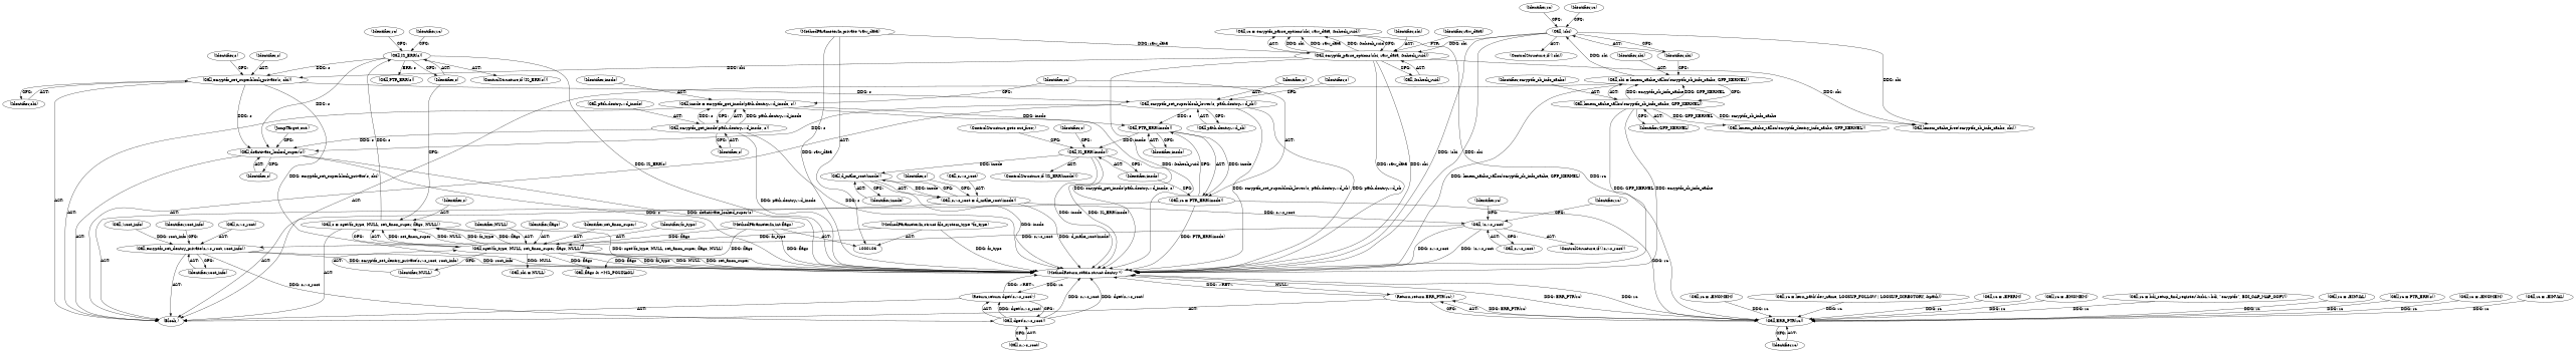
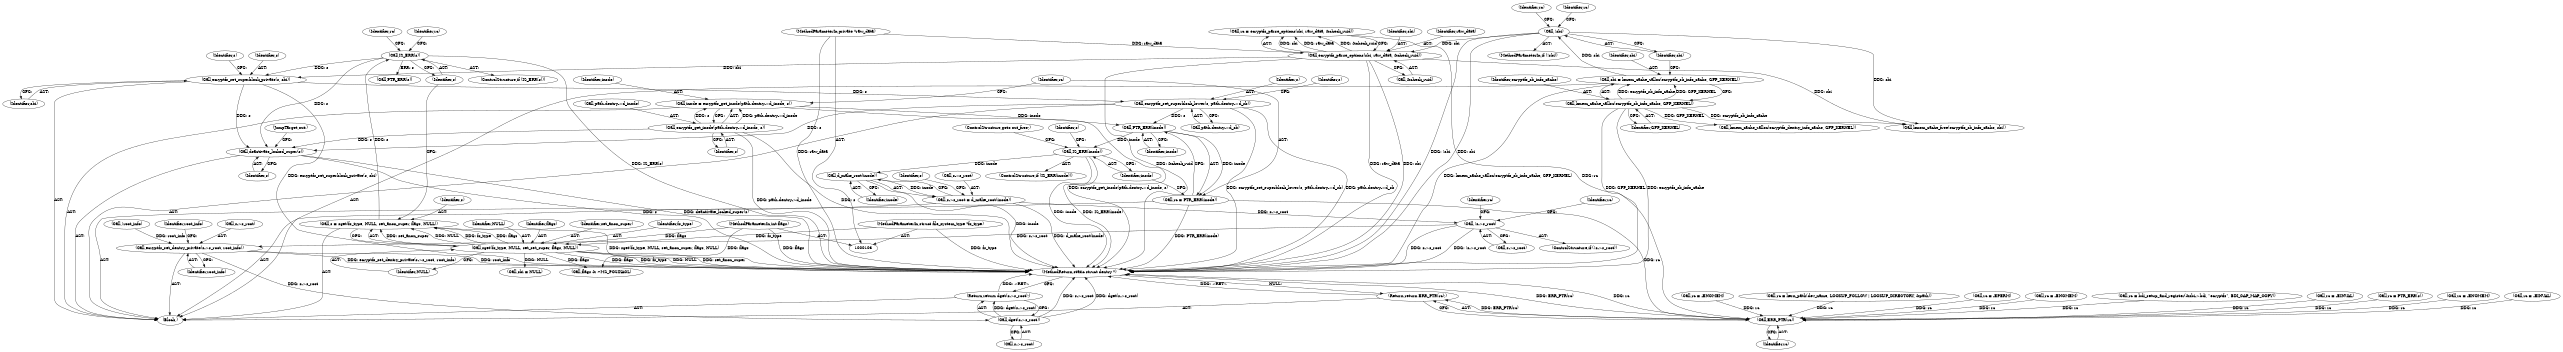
  digraph {
    n1 [label="(Call,ecryptfs_set_superblock_lower(s, path.dentry->d_sb))"]
    n2 [label="(Call,deactivate_locked_super(s))"]
    n3 [label="(Block,)"]
    n4 [label="(MethodReturn,static struct dentry *)"]
    n5 [label="(Call,path.dentry->d_sb)"]
    n6 [label="(Call,PTR_ERR(inode))"]
    n7 [label="(Call,ecryptfs_get_inode(path.dentry->d_inode, s))"]
    n8 [label="(Call,inode = ecryptfs_get_inode(path.dentry->d_inode, s))"]
    n9 [label="(Identifier,s)"]
    n10 [label="(Identifier,s)"]
    n11 [label="(Return,return ERR_PTR(rc);)"]
    n12 [label="(Return,return dget(s->s_root);)"]
    n13 [label="(Call,ecryptfs_set_superblock_private(s, sbi))"]
    n14 [label="(Identifier,sbi)"]
    n15 [label="(Call,IS_ERR(s))"]
    n16 [label="(Identifier,s)"]
    n17 [label="(Call,PTR_ERR(s))"]
    n18 [label="(ControlStructure,if (IS_ERR(s)))"]
    n19 [label="(Call,s = sget(fs_type, NULL, set_anon_super, flags, NULL))"]
-   n20 [label="(Call,sget(fs_type, NULL, set_anon_super, flags, NULL))"]
+   n20 [label="(Call,sget(fs_type, NULL, set_set_super, flags, NULL))"]
    n21 [label="(Call,sbi = NULL)"]
    n22 [label="(Identifier,NULL)"]
    n23 [label="(Call,flags & ~MS_POSIXACL)"]
    n24 [label="(MethodParameterIn,struct file_system_type *fs_type)"]
    1000103
    n26 [label="(MethodParameterIn,int flags)"]
    n27 [label="(Call,ecryptfs_parse_options(sbi, raw_data, &check_ruid))"]
    n28 [label="(Call,rc = ecryptfs_parse_options(sbi, raw_data, &check_ruid))"]
    n29 [label="(Call,&check_ruid)"]
    n30 [label="(Call,kmem_cache_free(ecryptfs_sb_info_cache, sbi))"]
    n31 [label="(Call,ERR_PTR(rc))"]
    n32 [label="(Call,!sbi)"]
    n33 [label="(Identifier,sbi)"]
-   n34 [label="(ControlStructure,if (!sbi))"]
+   n34 [label="(MethodParameterIn,if (!sbi))"]
    n35 [label="(Call,sbi = kmem_cache_zalloc(ecryptfs_sb_info_cache, GFP_KERNEL))"]
    n36 [label="(Call,kmem_cache_zalloc(ecryptfs_sb_info_cache, GFP_KERNEL))"]
    n37 [label="(Identifier,GFP_KERNEL)"]
    n38 [label="(Call,kmem_cache_zalloc(ecryptfs_dentry_info_cache, GFP_KERNEL))"]
    n39 [label="(MethodParameterIn,private *raw_data)"]
    n40 [label="(Call,rc = PTR_ERR(inode))"]
    n41 [label="(Call,IS_ERR(inode))"]
    n42 [label="(Identifier,inode)"]
    n43 [label="(Call,d_make_root(inode))"]
    n44 [label="(Identifier,inode)"]
    n45 [label="(ControlStructure,if (IS_ERR(inode)))"]
    n46 [label="(Identifier,rc)"]
    n47 [label="(Call,s->s_root = d_make_root(inode))"]
    n48 [label="(Identifier,inode)"]
    n49 [label="(Call,!s->s_root)"]
    n50 [label="(Call,ecryptfs_set_dentry_private(s->s_root, root_info))"]
    n51 [label="(Call,s->s_root)"]
    n52 [label="(ControlStructure,if (!s->s_root))"]
    n53 [label="(Call,dget(s->s_root))"]
    n54 [label="(Identifier,root_info)"]
    n55 [label="(Call,s->s_root)"]
    n56 [label="(Call,rc = -ENOMEM)"]
    n57 [label="(Identifier,rc)"]
    n58 [label="(Identifier,rc)"]
    n59 [label="(Identifier,sbi)"]
    n60 [label="(Identifier,rc)"]
    n61 [label="(Identifier,s)"]
    n62 [label="(JumpTarget,out:)"]
    n63 [label="(Identifier,flags)"]
    n64 [label="(Identifier,set_anon_super)"]
    n65 [label="(Call,rc = kern_path(dev_name, LOOKUP_FOLLOW | LOOKUP_DIRECTORY, &path))"]
    n66 [label="(Identifier,s)"]
    n67 [label="(Call,s->s_root)"]
    n68 [label="(Call,rc = -EPERM)"]
    n69 [label="(Identifier,s)"]
    n70 [label="(Call,s->s_root)"]
    n71 [label="(Call,rc = -ENOMEM)"]
    n72 [label="(Call,rc = bdi_setup_and_register(&sbi->bdi, \"ecryptfs\", BDI_CAP_MAP_COPY))"]
    n73 [label="(Identifier,s)"]
    n74 [label="(Call,path.dentry->d_inode)"]
    n75 [label="(Call,rc = -EINVAL)"]
    n76 [label="(Identifier,rc)"]
    n77 [label="(ControlStructure,goto out_free;)"]
    n78 [label="(Call,rc = PTR_ERR(s))"]
    n79 [label="(Identifier,rc)"]
    n80 [label="(Call,!root_info)"]
    n81 [label="(Identifier,root_info)"]
    n82 [label="(Identifier,fs_type)"]
    n83 [label="(Identifier,rc)"]
    n84 [label="(Call,rc = -ENOMEM)"]
    n85 [label="(Identifier,inode)"]
    n86 [label="(Call,rc = -EINVAL)"]
    n87 [label="(Identifier,raw_data)"]
    n88 [label="(Identifier,s)"]
    n89 [label="(Identifier,rc)"]
    n90 [label="(Identifier,ecryptfs_sb_info_cache)"]
    n91 [label="(Identifier,NULL)"]
    n92 [label="(Identifier,s)"]
    n93 [label="(Identifier,s)"]
    n94 [label="(Identifier,sbi)"]
    n1 -> n2 [label="DDG: s"]
    n1 -> n3 [label="AST: "]
    n1 -> n4 [label="DDG: path.dentry->d_sb"]
    n1 -> n4 [label="DDG: ecryptfs_set_superblock_lower(s, path.dentry->d_sb)"]
    n1 -> n5 [label="CFG: "]
    n1 -> n6 [label="DDG: s"]
    n2 -> n3 [label="AST: "]
    n2 -> n4 [label="DDG: s"]
    n2 -> n4 [label="DDG: deactivate_locked_super(s)"]
    n2 -> n10 [label="CFG: "]
    n4 -> n11 [label="NULL: "]
-   n4 -> n12 [label="DDG: rc"]
+   n4 -> n12 [label="CFG: "]
    n5 -> n1 [label="AST: "]
    n6 -> n40 [label="AST: "]
    n6 -> n40 [label="DDG: inode"]
    n6 -> n41 [label="DDG: inode"]
    n6 -> n42 [label="CFG: "]
    n7 -> n2 [label="DDG: s"]
    n7 -> n4 [label="DDG: s"]
    n7 -> n4 [label="DDG: path.dentry->d_inode"]
    n7 -> n8 [label="AST: "]
    n7 -> n8 [label="DDG: path.dentry->d_inode"]
    n7 -> n8 [label="DDG: s"]
    n7 -> n9 [label="CFG: "]
    n8 -> n3 [label="AST: "]
    n8 -> n4 [label="DDG: ecryptfs_get_inode(path.dentry->d_inode, s)"]
    n8 -> n6 [label="DDG: inode"]
    n8 -> n7 [label="CFG: "]
    n9 -> n7 [label="AST: "]
    n10 -> n2 [label="AST: "]
    n11 -> n3 [label="AST: "]
    n11 -> n4 [label="DDG: <RET>"]
    n11 -> n31 [label="CFG: "]
    n12 -> n3 [label="AST: "]
    n12 -> n4 [label="DDG: <RET>"]
    n12 -> n53 [label="CFG: "]
    n13 -> n1 [label="DDG: s"]
    n13 -> n2 [label="DDG: s"]
    n13 -> n3 [label="AST: "]
    n13 -> n4 [label="DDG: ecryptfs_set_superblock_private(s, sbi)"]
    n13 -> n14 [label="CFG: "]
    n14 -> n13 [label="AST: "]
    n15 -> n2 [label="DDG: s"]
    n15 -> n4 [label="DDG: IS_ERR(s)"]
    n15 -> n13 [label="DDG: s"]
    n15 -> n16 [label="CFG: "]
    n15 -> n17 [label="ERR: s"]
    n15 -> n18 [label="AST: "]
    n16 -> n15 [label="AST: "]
    n16 -> n19 [label="CFG: "]
    n19 -> n3 [label="AST: "]
    n19 -> n4 [label="DDG: sget(fs_type, NULL, set_anon_super, flags, NULL)"]
    n19 -> n15 [label="DDG: s"]
    n19 -> n20 [label="CFG: "]
    n20 -> n4 [label="DDG: fs_type"]
    n20 -> n4 [label="DDG: NULL"]
    n20 -> n4 [label="DDG: set_anon_super"]
    n20 -> n4 [label="DDG: flags"]
    n20 -> n19 [label="AST: "]
    n20 -> n19 [label="DDG: set_anon_super"]
    n20 -> n19 [label="DDG: NULL"]
    n20 -> n19 [label="DDG: fs_type"]
    n20 -> n19 [label="DDG: flags"]
    n20 -> n21 [label="DDG: NULL"]
    n20 -> n22 [label="CFG: "]
    n20 -> n23 [label="DDG: flags"]
    n22 -> n20 [label="AST: "]
    n24 -> n4 [label="DDG: fs_type"]
    n24 -> n20 [label="DDG: fs_type"]
    n24 -> 1000103 [label="AST: "]
    n26 -> n4 [label="DDG: flags"]
    n26 -> n20 [label="DDG: flags"]
    n26 -> n23 [label="DDG: flags"]
    n26 -> 1000103 [label="AST: "]
    n27 -> n4 [label="DDG: &check_ruid"]
    n27 -> n4 [label="DDG: raw_data"]
    n27 -> n4 [label="DDG: sbi"]
    n27 -> n13 [label="DDG: sbi"]
    n27 -> n28 [label="AST: "]
    n27 -> n28 [label="DDG: sbi"]
    n27 -> n28 [label="DDG: raw_data"]
    n27 -> n28 [label="DDG: &check_ruid"]
    n27 -> n29 [label="CFG: "]
    n27 -> n30 [label="DDG: sbi"]
    n28 -> n27 [label="CFG: "]
    n28 -> n31 [label="DDG: rc"]
    n29 -> n27 [label="AST: "]
    n31 -> n4 [label="DDG: ERR_PTR(rc)"]
    n31 -> n4 [label="DDG: rc"]
    n31 -> n11 [label="AST: "]
    n31 -> n11 [label="DDG: ERR_PTR(rc)"]
    n31 -> n46 [label="CFG: "]
    n32 -> n4 [label="DDG: !sbi"]
    n32 -> n4 [label="DDG: sbi"]
    n32 -> n27 [label="DDG: sbi"]
    n32 -> n30 [label="DDG: sbi"]
    n32 -> n33 [label="CFG: "]
    n32 -> n34 [label="AST: "]
    n33 -> n32 [label="AST: "]
    n33 -> n35 [label="CFG: "]
    n35 -> n3 [label="AST: "]
    n35 -> n4 [label="DDG: kmem_cache_zalloc(ecryptfs_sb_info_cache, GFP_KERNEL)"]
    n35 -> n32 [label="DDG: sbi"]
    n35 -> n36 [label="CFG: "]
    n36 -> n4 [label="DDG: ecryptfs_sb_info_cache"]
    n36 -> n4 [label="DDG: GFP_KERNEL"]
    n36 -> n30 [label="DDG: ecryptfs_sb_info_cache"]
    n36 -> n35 [label="AST: "]
    n36 -> n35 [label="DDG: ecryptfs_sb_info_cache"]
    n36 -> n35 [label="DDG: GFP_KERNEL"]
    n36 -> n37 [label="CFG: "]
    n36 -> n38 [label="DDG: GFP_KERNEL"]
    n37 -> n36 [label="AST: "]
    n39 -> n4 [label="DDG: raw_data"]
    n39 -> 1000103 [label="AST: "]
    n39 -> n27 [label="DDG: raw_data"]
    n40 -> n3 [label="AST: "]
    n40 -> n4 [label="DDG: PTR_ERR(inode)"]
    n40 -> n6 [label="CFG: "]
    n40 -> n31 [label="DDG: rc"]
    n41 -> n4 [label="DDG: inode"]
    n41 -> n4 [label="DDG: IS_ERR(inode)"]
    n41 -> n43 [label="DDG: inode"]
    n41 -> n44 [label="CFG: "]
    n41 -> n45 [label="AST: "]
    n42 -> n6 [label="AST: "]
    n43 -> n4 [label="DDG: inode"]
    n43 -> n47 [label="AST: "]
    n43 -> n47 [label="DDG: inode"]
    n43 -> n48 [label="CFG: "]
    n44 -> n40 [label="CFG: "]
    n44 -> n41 [label="AST: "]
    n46 -> n31 [label="AST: "]
    n47 -> n3 [label="AST: "]
    n47 -> n4 [label="DDG: d_make_root(inode)"]
    n47 -> n43 [label="CFG: "]
    n47 -> n49 [label="DDG: s->s_root"]
    n48 -> n43 [label="AST: "]
    n49 -> n4 [label="DDG: !s->s_root"]
    n49 -> n4 [label="DDG: s->s_root"]
    n49 -> n50 [label="DDG: s->s_root"]
    n49 -> n51 [label="CFG: "]
    n49 -> n52 [label="AST: "]
    n50 -> n3 [label="AST: "]
    n50 -> n4 [label="DDG: root_info"]
    n50 -> n4 [label="DDG: ecryptfs_set_dentry_private(s->s_root, root_info)"]
    n50 -> n53 [label="DDG: s->s_root"]
    n50 -> n54 [label="CFG: "]
    n51 -> n49 [label="AST: "]
    n53 -> n4 [label="DDG: s->s_root"]
    n53 -> n4 [label="DDG: dget(s->s_root)"]
    n53 -> n12 [label="AST: "]
    n53 -> n12 [label="DDG: dget(s->s_root)"]
    n53 -> n55 [label="CFG: "]
    n54 -> n50 [label="AST: "]
    n55 -> n53 [label="AST: "]
    n56 -> n31 [label="DDG: rc"]
    n57 -> n49 [label="CFG: "]
    n58 -> n49 [label="CFG: "]
    n59 -> n27 [label="AST: "]
    n60 -> n15 [label="CFG: "]
    n61 -> n41 [label="CFG: "]
    n62 -> n2 [label="CFG: "]
    n63 -> n20 [label="AST: "]
    n64 -> n20 [label="AST: "]
    n65 -> n31 [label="DDG: rc"]
    n66 -> n13 [label="CFG: "]
    n67 -> n47 [label="AST: "]
    n68 -> n31 [label="DDG: rc"]
    n69 -> n13 [label="AST: "]
    n70 -> n50 [label="AST: "]
    n71 -> n31 [label="DDG: rc"]
    n72 -> n31 [label="DDG: rc"]
    n73 -> n1 [label="AST: "]
    n74 -> n7 [label="AST: "]
    n75 -> n31 [label="DDG: rc"]
    n76 -> n8 [label="CFG: "]
    n76 -> n40 [label="AST: "]
    n77 -> n41 [label="CFG: "]
    n78 -> n31 [label="DDG: rc"]
    n79 -> n32 [label="CFG: "]
    n80 -> n50 [label="DDG: root_info"]
    n81 -> n50 [label="CFG: "]
    n82 -> n20 [label="AST: "]
    n83 -> n15 [label="CFG: "]
    n84 -> n31 [label="DDG: rc"]
    n85 -> n8 [label="AST: "]
    n86 -> n31 [label="DDG: rc"]
-   n87 -> n27 [label="PTR: "]
+   n87 -> n27 [label="AST: "]
    n88 -> n1 [label="CFG: "]
    n89 -> n32 [label="CFG: "]
    n90 -> n36 [label="AST: "]
    n91 -> n20 [label="AST: "]
    n92 -> n47 [label="CFG: "]
    n93 -> n19 [label="AST: "]
    n94 -> n35 [label="AST: "]
  }
